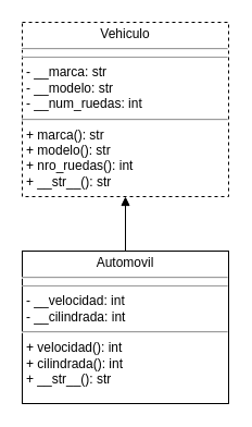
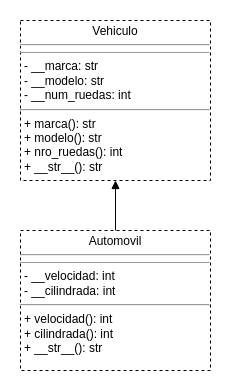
  <mxCell id="0" />
  <mxCell id="1" parent="0" />
  <mxCell id="2" value="&lt;p style=&quot;margin:0px;margin-top:4px;text-align:center;&quot;&gt;Vehiculo&lt;br&gt;&lt;/p&gt;&lt;hr&gt;&lt;hr size=&quot;1&quot;&gt;&lt;p style=&quot;margin:0px;margin-left:4px;&quot;&gt;&lt;/p&gt;&lt;p style=&quot;margin: 0px 0px 0px 4px;&quot;&gt;- __marca: str&lt;/p&gt;&lt;p style=&quot;margin: 0px 0px 0px 4px;&quot;&gt;- __modelo: str&lt;/p&gt;&lt;p style=&quot;margin: 0px 0px 0px 4px;&quot;&gt;&lt;span style=&quot;background-color: initial;&quot;&gt;- __num_ruedas: int&lt;/span&gt;&lt;/p&gt;&lt;hr&gt;&lt;p style=&quot;margin: 0px 0px 0px 4px;&quot;&gt;&lt;span style=&quot;background-color: initial;&quot;&gt;+ marca(): str&lt;/span&gt;&lt;/p&gt;&lt;p style=&quot;margin: 0px 0px 0px 4px;&quot;&gt;+ modelo(): str&lt;/p&gt;&lt;p style=&quot;margin: 0px 0px 0px 4px;&quot;&gt;+ nro_ruedas(): int&lt;/p&gt;&lt;p style=&quot;margin: 0px 0px 0px 4px;&quot;&gt;+ __str__(): str&lt;/p&gt;" style="verticalAlign=top;align=left;overflow=fill;fontSize=12;fontFamily=Helvetica;html=1;rounded=0;shadow=0;comic=0;labelBackgroundColor=none;strokeWidth=1;dashed=1;" parent="1" vertex="1"><mxGeometry x="20" y="20" width="190" height="160" as="geometry" /></mxCell>
- <mxCell id="3" value="&lt;p style=&quot;margin:0px;margin-top:4px;text-align:center;&quot;&gt;Automovil&lt;br&gt;&lt;/p&gt;&lt;hr&gt;&lt;hr size=&quot;1&quot;&gt;&lt;p style=&quot;margin:0px;margin-left:4px;&quot;&gt;&lt;/p&gt;&lt;p style=&quot;margin: 0px 0px 0px 4px;&quot;&gt;- __velocidad: int&lt;/p&gt;&lt;p style=&quot;margin: 0px 0px 0px 4px;&quot;&gt;- __cilindrada: int&lt;br&gt;&lt;/p&gt;&lt;hr&gt;&lt;p style=&quot;margin: 0px 0px 0px 4px;&quot;&gt;+ velocidad(): int&lt;/p&gt;&lt;p style=&quot;margin: 0px 0px 0px 4px;&quot;&gt;+ cilindrada(): int&lt;/p&gt;&lt;p style=&quot;margin: 0px 0px 0px 4px;&quot;&gt;+ __str__(): str&lt;/p&gt;" style="verticalAlign=top;align=left;overflow=fill;fontSize=12;fontFamily=Helvetica;html=1;rounded=0;shadow=0;comic=0;labelBackgroundColor=none;strokeWidth=1" parent="1" vertex="1"><mxGeometry x="20" y="230" width="190" height="140" as="geometry" /></mxCell>
+ <mxCell id="3" value="&lt;p style=&quot;margin:0px;margin-top:4px;text-align:center;&quot;&gt;Automovil&lt;br&gt;&lt;/p&gt;&lt;hr&gt;&lt;hr size=&quot;1&quot;&gt;&lt;p style=&quot;margin:0px;margin-left:4px;&quot;&gt;&lt;/p&gt;&lt;p style=&quot;margin: 0px 0px 0px 4px;&quot;&gt;- __velocidad: int&lt;/p&gt;&lt;p style=&quot;margin: 0px 0px 0px 4px;&quot;&gt;- __cilindrada: int&lt;br&gt;&lt;/p&gt;&lt;hr&gt;&lt;p style=&quot;margin: 0px 0px 0px 4px;&quot;&gt;+ velocidad(): int&lt;/p&gt;&lt;p style=&quot;margin: 0px 0px 0px 4px;&quot;&gt;+ cilindrada(): int&lt;/p&gt;&lt;p style=&quot;margin: 0px 0px 0px 4px;&quot;&gt;+ __str__(): str&lt;/p&gt;" style="verticalAlign=top;align=left;overflow=fill;fontSize=12;fontFamily=Helvetica;html=1;rounded=0;shadow=0;comic=0;labelBackgroundColor=none;strokeWidth=1;dashed=1;" parent="1" vertex="1"><mxGeometry x="20" y="230" width="190" height="140" as="geometry" /></mxCell>
  <mxCell id="4" value="" style="html=1;verticalAlign=bottom;endArrow=block;curved=0;rounded=0;entryX=0.5;entryY=1;entryDx=0;entryDy=0;exitX=0.5;exitY=0;exitDx=0;exitDy=0;" parent="1" source="3" target="2" edge="1"><mxGeometry width="80" relative="1" as="geometry"><mxPoint x="75" y="210" as="sourcePoint" /><mxPoint x="155" y="210" as="targetPoint" /></mxGeometry></mxCell>
